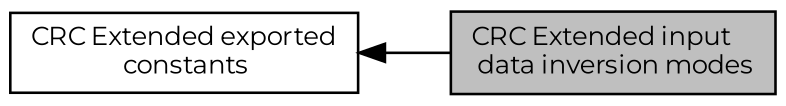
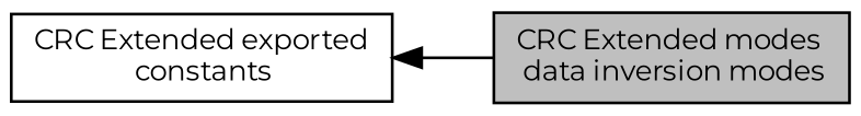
  digraph {
    rankdir=LR
    fontname=Montserrat
    node [color=black fontname=Montserrat fontsize=10 shape=record style=filled]
-   n1 [fillcolor=grey75 fontcolor=black height=0.2 label="CRC Extended input\l data inversion modes" width=0.4]
+   n1 [fillcolor=grey75 fontcolor=black height=0.2 label="CRC Extended modes\l data inversion modes" width=0.4]
    n2 [fillcolor=white height=0.2 label="CRC Extended exported\l constants" width=0.4]
    n2 -> n1 [dir=back fontname=Montserrat fontsize=10 labelfontname=Helvetica labelfontsize=10 shape=plaintext style=solid]
  }
